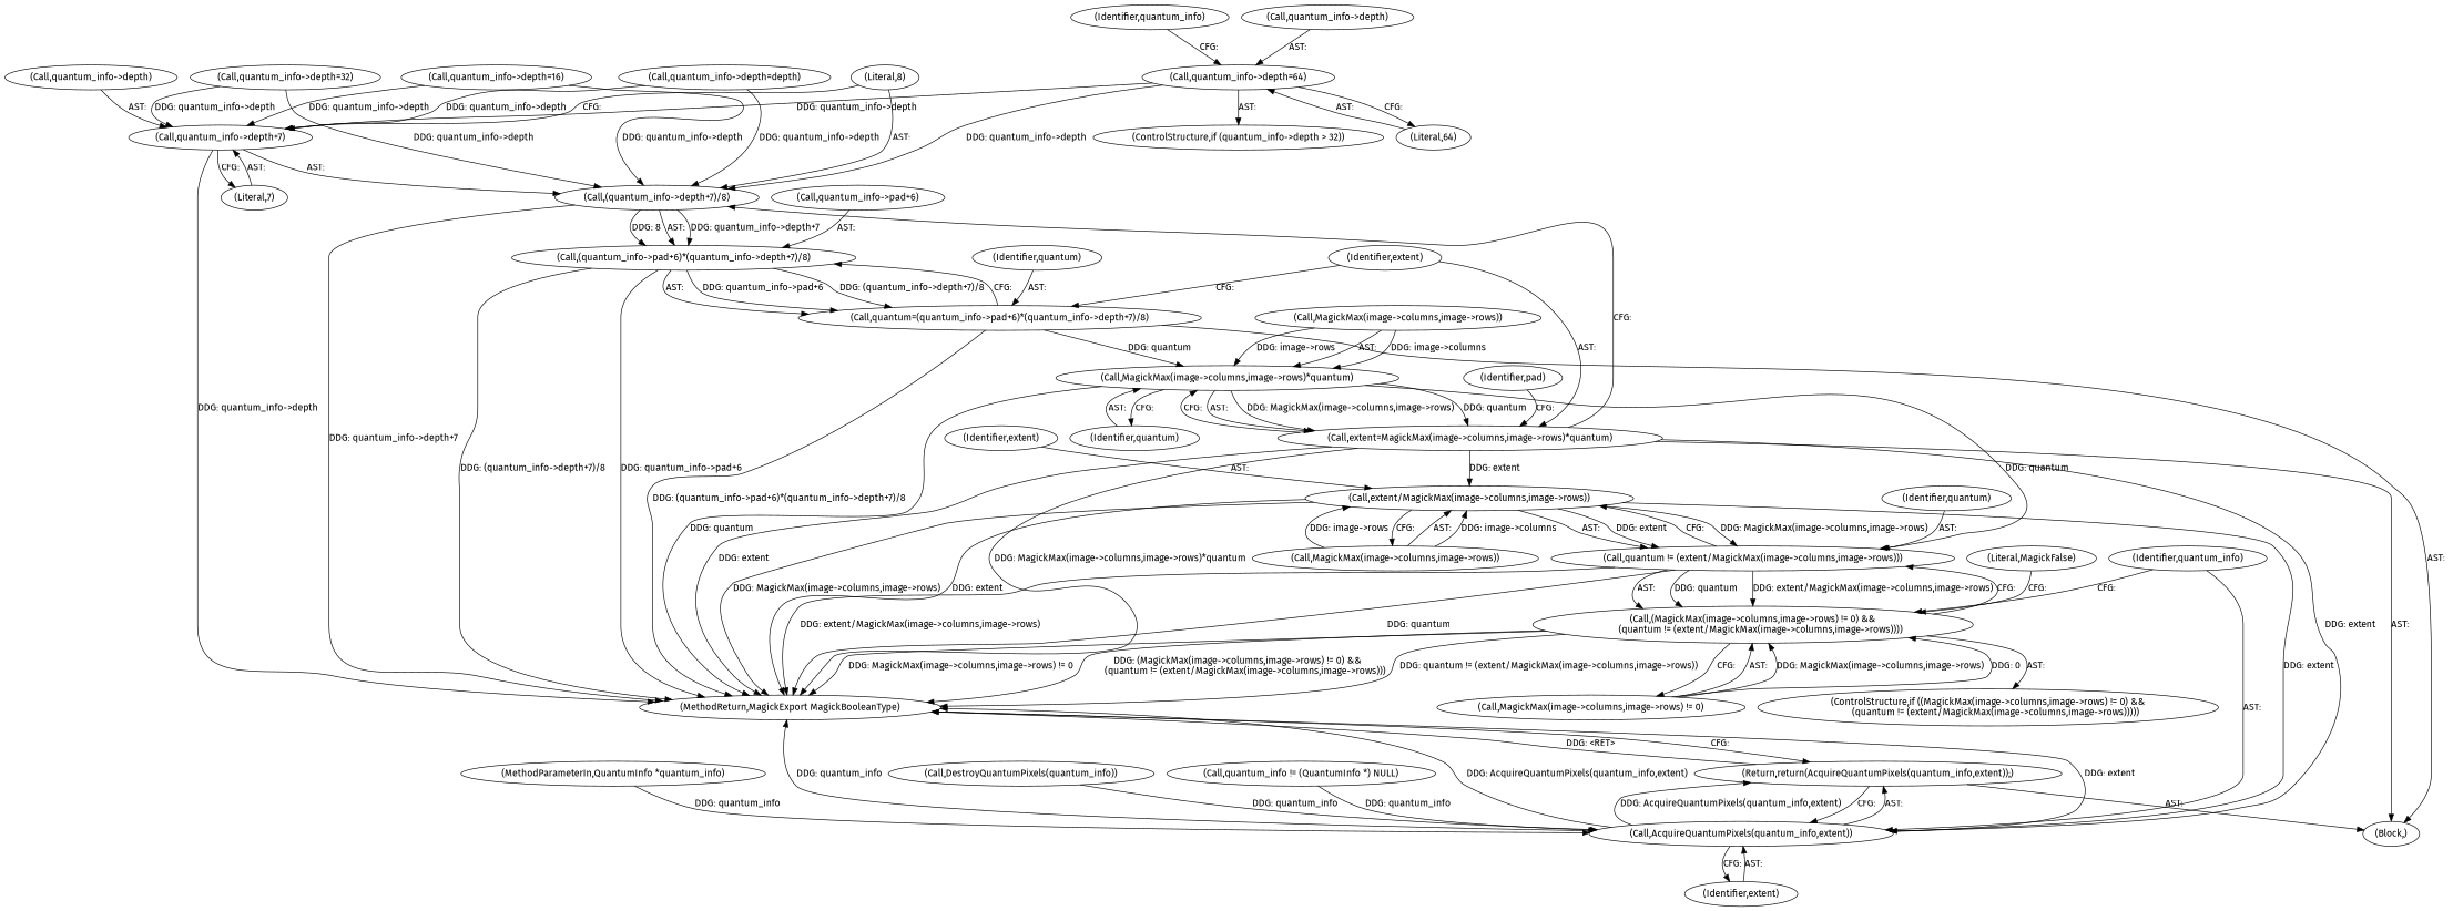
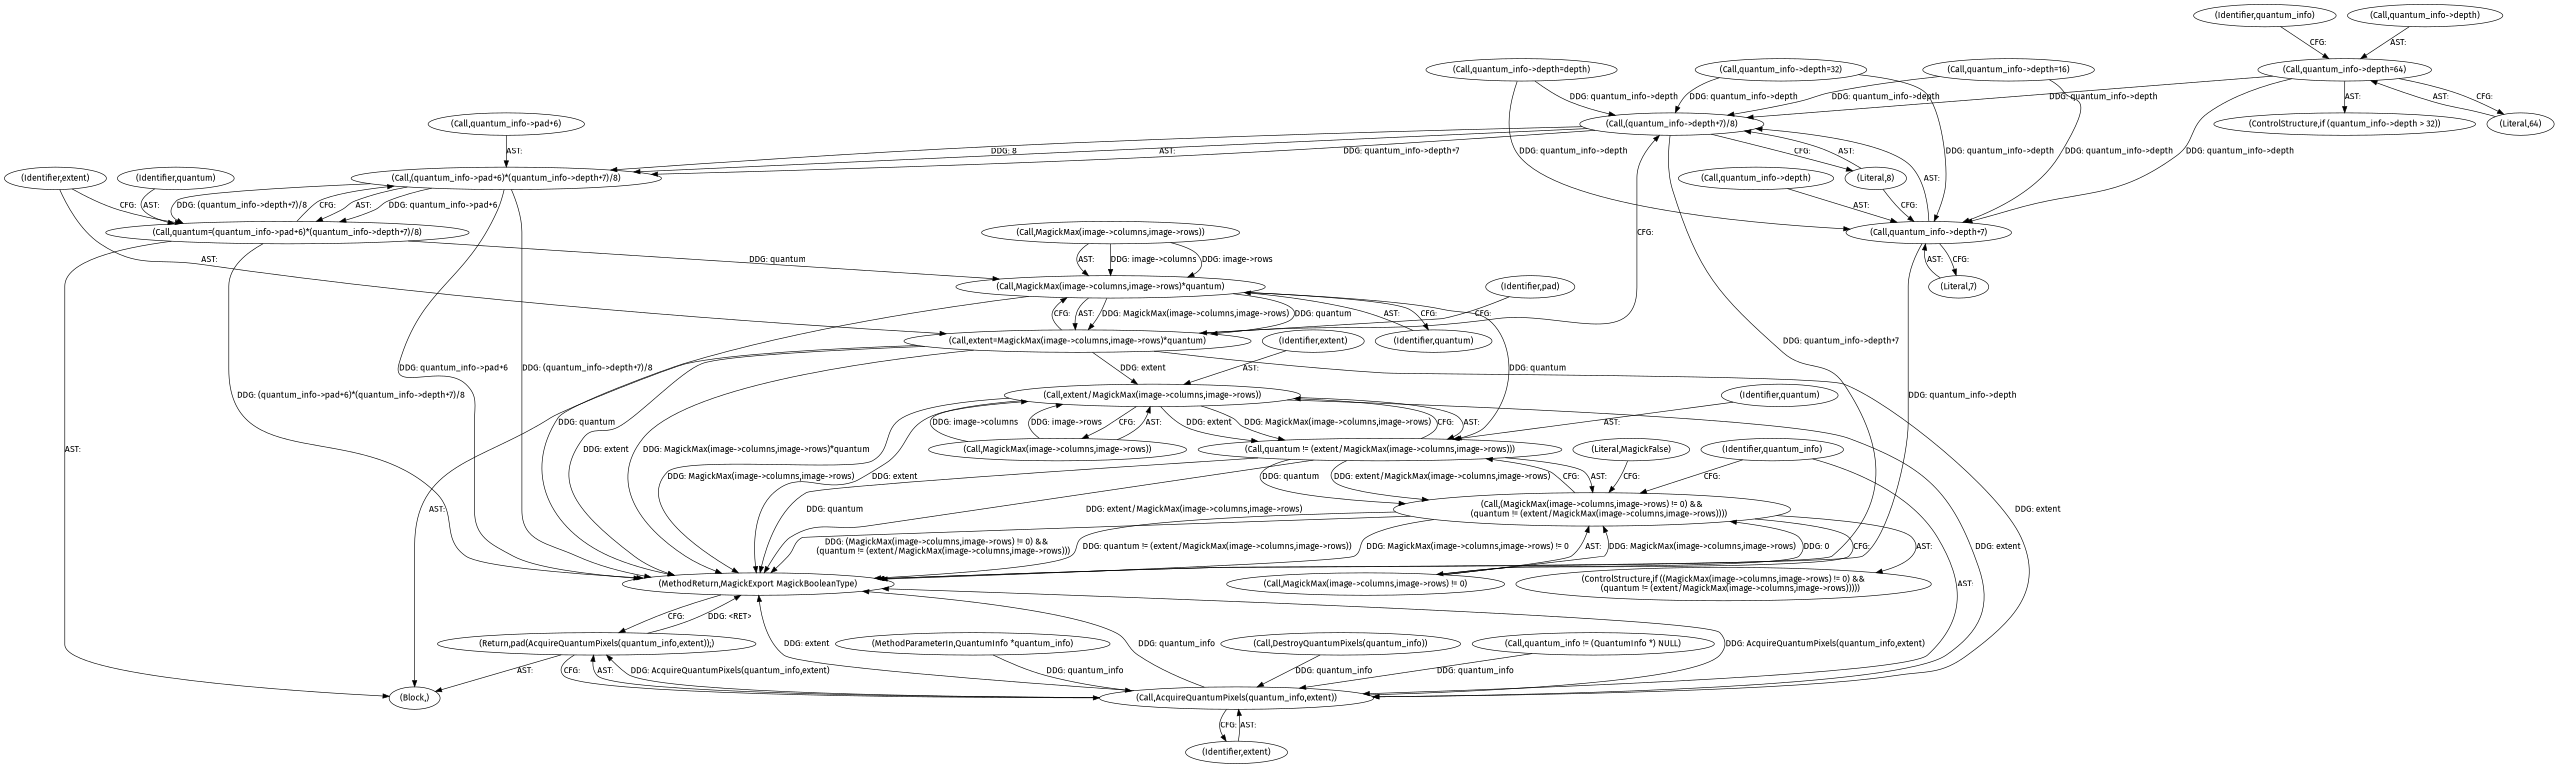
  digraph {
    fontname="Fira Sans"
    node [fontname="Fira Sans"]
    edge [fontname="Fira Sans"]
    n1 [label="(Call,quantum_info->depth=64)"]
    n2 [label="(Call,(quantum_info->depth+7)/8)"]
    n3 [label="(Call,quantum_info->depth+7)"]
    n4 [label="(ControlStructure,if (quantum_info->depth > 32))"]
    n5 [label="(Literal,64)"]
    n6 [label="(Call,(quantum_info->pad+6)*(quantum_info->depth+7)/8)"]
    n7 [label="(Literal,8)"]
    n8 [label="(MethodReturn,MagickExport MagickBooleanType)"]
    n9 [label="(Literal,7)"]
    n10 [label="(Call,quantum=(quantum_info->pad+6)*(quantum_info->depth+7)/8)"]
-   n11 [label="(Return,return(AcquireQuantumPixels(quantum_info,extent));)"]
+   n11 [label="(Return,pad(AcquireQuantumPixels(quantum_info,extent));)"]
    n12 [label="(Call,MagickMax(image->columns,image->rows)*quantum)"]
    n13 [label="(Block,)"]
    n14 [label="(Call,extent=MagickMax(image->columns,image->rows)*quantum)"]
    n15 [label="(Call,quantum != (extent/MagickMax(image->columns,image->rows)))"]
    n16 [label="(Identifier,quantum)"]
    n17 [label="(Call,extent/MagickMax(image->columns,image->rows))"]
    n18 [label="(Call,AcquireQuantumPixels(quantum_info,extent))"]
    n19 [label="(Call,(MagickMax(image->columns,image->rows) != 0) &&\n      (quantum != (extent/MagickMax(image->columns,image->rows))))"]
    n20 [label="(Call,MagickMax(image->columns,image->rows))"]
    n21 [label="(Identifier,extent)"]
    n22 [label="(Call,MagickMax(image->columns,image->rows) != 0)"]
    n23 [label="(ControlStructure,if ((MagickMax(image->columns,image->rows) != 0) &&\n      (quantum != (extent/MagickMax(image->columns,image->rows)))))"]
    n24 [label="(Call,quantum_info->depth)"]
    n25 [label="(Call,quantum_info->depth=32)"]
    n26 [label="(Call,quantum_info->depth=16)"]
    n27 [label="(Identifier,quantum)"]
    n28 [label="(Literal,MagickFalse)"]
    n29 [label="(Identifier,quantum_info)"]
    n30 [label="(Call,quantum_info->depth)"]
    n31 [label="(Call,MagickMax(image->columns,image->rows))"]
    n32 [label="(MethodParameterIn,QuantumInfo *quantum_info)"]
    n33 [label="(Identifier,quantum_info)"]
    n34 [label="(Call,quantum_info->pad+6)"]
    n35 [label="(Identifier,extent)"]
    n36 [label="(Identifier,extent)"]
    n37 [label="(Call,DestroyQuantumPixels(quantum_info))"]
    n38 [label="(Call,quantum_info != (QuantumInfo *) NULL)"]
    n39 [label="(Call,quantum_info->depth=depth)"]
    n40 [label="(Identifier,quantum)"]
    n41 [label="(Identifier,pad)"]
    n1 -> n2 [label="DDG: quantum_info->depth"]
    n1 -> n3 [label="DDG: quantum_info->depth"]
    n1 -> n4 [label="AST: "]
    n1 -> n5 [label="CFG: "]
    n2 -> n6 [label="AST: "]
    n2 -> n6 [label="DDG: quantum_info->depth+7"]
    n2 -> n6 [label="DDG: 8"]
+   n2 -> n7 [label="CFG: "]
    n2 -> n8 [label="DDG: quantum_info->depth+7"]
    n3 -> n2 [label="AST: "]
    n3 -> n8 [label="DDG: quantum_info->depth"]
    n3 -> n9 [label="CFG: "]
    n5 -> n1 [label="AST: "]
    n6 -> n8 [label="DDG: quantum_info->pad+6"]
    n6 -> n8 [label="DDG: (quantum_info->depth+7)/8"]
    n6 -> n10 [label="AST: "]
    n6 -> n10 [label="DDG: quantum_info->pad+6"]
    n6 -> n10 [label="DDG: (quantum_info->depth+7)/8"]
    n7 -> n2 [label="AST: "]
    n7 -> n3 [label="CFG: "]
    n8 -> n11 [label="CFG: "]
    n9 -> n3 [label="AST: "]
    n10 -> n6 [label="CFG: "]
    n10 -> n8 [label="DDG: (quantum_info->pad+6)*(quantum_info->depth+7)/8"]
    n10 -> n12 [label="DDG: quantum"]
    n10 -> n13 [label="AST: "]
    n11 -> n8 [label="DDG: <RET>"]
    n11 -> n13 [label="AST: "]
    n11 -> n18 [label="CFG: "]
    n12 -> n8 [label="DDG: quantum"]
    n12 -> n14 [label="AST: "]
    n12 -> n14 [label="DDG: MagickMax(image->columns,image->rows)"]
    n12 -> n14 [label="DDG: quantum"]
    n12 -> n15 [label="DDG: quantum"]
    n12 -> n16 [label="CFG: "]
    n14 -> n2 [label="CFG: "]
    n14 -> n8 [label="DDG: extent"]
    n14 -> n8 [label="DDG: MagickMax(image->columns,image->rows)*quantum"]
    n14 -> n12 [label="CFG: "]
    n14 -> n13 [label="AST: "]
    n14 -> n17 [label="DDG: extent"]
    n14 -> n18 [label="DDG: extent"]
    n15 -> n8 [label="DDG: extent/MagickMax(image->columns,image->rows)"]
    n15 -> n8 [label="DDG: quantum"]
    n15 -> n17 [label="CFG: "]
    n15 -> n19 [label="AST: "]
    n15 -> n19 [label="DDG: quantum"]
    n15 -> n19 [label="DDG: extent/MagickMax(image->columns,image->rows)"]
    n16 -> n12 [label="AST: "]
    n17 -> n8 [label="DDG: MagickMax(image->columns,image->rows)"]
    n17 -> n8 [label="DDG: extent"]
    n17 -> n15 [label="AST: "]
    n17 -> n15 [label="DDG: extent"]
    n17 -> n15 [label="DDG: MagickMax(image->columns,image->rows)"]
    n17 -> n18 [label="DDG: extent"]
    n17 -> n20 [label="CFG: "]
    n18 -> n8 [label="DDG: extent"]
    n18 -> n8 [label="DDG: quantum_info"]
    n18 -> n8 [label="DDG: AcquireQuantumPixels(quantum_info,extent)"]
    n18 -> n11 [label="AST: "]
    n18 -> n11 [label="DDG: AcquireQuantumPixels(quantum_info,extent)"]
    n18 -> n21 [label="CFG: "]
    n19 -> n8 [label="DDG: MagickMax(image->columns,image->rows) != 0"]
    n19 -> n8 [label="DDG: (MagickMax(image->columns,image->rows) != 0) &&\n      (quantum != (extent/MagickMax(image->columns,image->rows)))"]
    n19 -> n8 [label="DDG: quantum != (extent/MagickMax(image->columns,image->rows))"]
    n19 -> n15 [label="CFG: "]
    n19 -> n22 [label="CFG: "]
    n19 -> n23 [label="AST: "]
    n20 -> n17 [label="AST: "]
    n20 -> n17 [label="DDG: image->columns"]
    n20 -> n17 [label="DDG: image->rows"]
    n21 -> n18 [label="AST: "]
    n22 -> n19 [label="AST: "]
    n22 -> n19 [label="DDG: MagickMax(image->columns,image->rows)"]
    n22 -> n19 [label="DDG: 0"]
    n24 -> n3 [label="AST: "]
    n25 -> n2 [label="DDG: quantum_info->depth"]
    n25 -> n3 [label="DDG: quantum_info->depth"]
    n26 -> n2 [label="DDG: quantum_info->depth"]
    n26 -> n3 [label="DDG: quantum_info->depth"]
    n27 -> n15 [label="AST: "]
    n28 -> n19 [label="CFG: "]
    n29 -> n1 [label="CFG: "]
    n30 -> n1 [label="AST: "]
    n31 -> n12 [label="AST: "]
    n31 -> n12 [label="DDG: image->columns"]
    n31 -> n12 [label="DDG: image->rows"]
    n32 -> n18 [label="DDG: quantum_info"]
    n33 -> n18 [label="AST: "]
    n33 -> n19 [label="CFG: "]
    n34 -> n6 [label="AST: "]
    n35 -> n17 [label="AST: "]
    n36 -> n10 [label="CFG: "]
    n36 -> n14 [label="AST: "]
    n37 -> n18 [label="DDG: quantum_info"]
    n38 -> n18 [label="DDG: quantum_info"]
    n39 -> n2 [label="DDG: quantum_info->depth"]
    n39 -> n3 [label="DDG: quantum_info->depth"]
    n40 -> n10 [label="AST: "]
    n41 -> n14 [label="CFG: "]
  }
